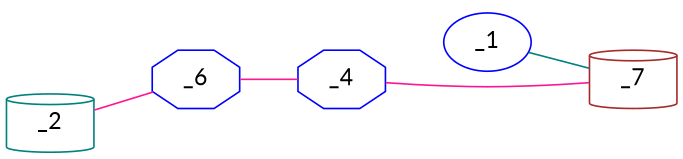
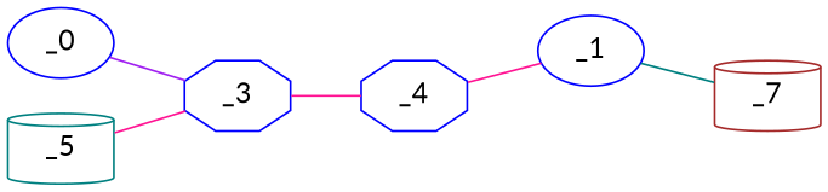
  graph {
    fontname=Lato
    rankdir=LR
    node [color=blue fontname=Lato shape=ellipse]
    edge [color=deeppink fontname=Lato]
-   _3 [shape=octagon x=0.35729 y=3.16917 label=_6]
+   _0 [x=2.22273 y=2.06311]
+   _3 [shape=octagon x=0.35729 y=3.16917]
    _4 [shape=octagon x=0.98869 y=1.82688]
    _1 [x=2.46198 y=0.606979]
    n5 [color=brown label=_7 shape=cylinder x=2.12231 y=1.91467]
-   _2 [color=teal shape=cylinder x=0.850999 y=1.03467]
+   _2 [color=teal shape=cylinder x=0.850999 y=1.03467 label=_5]
+   _0 -- _3 [color=purple]
    _3 -- _4
-   _4 -- n5
+   _4 -- _1
    _1 -- n5 [color=teal]
    _2 -- _3
  }
